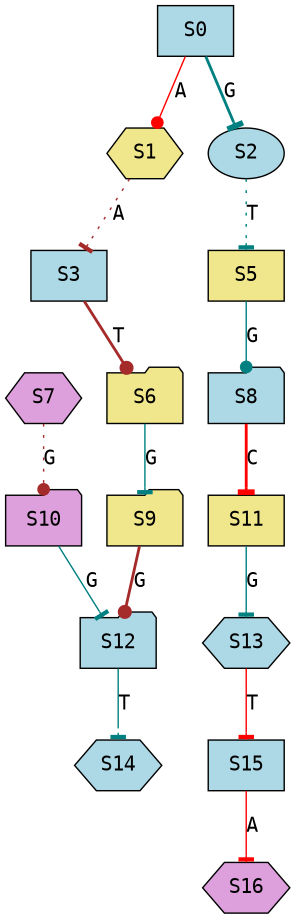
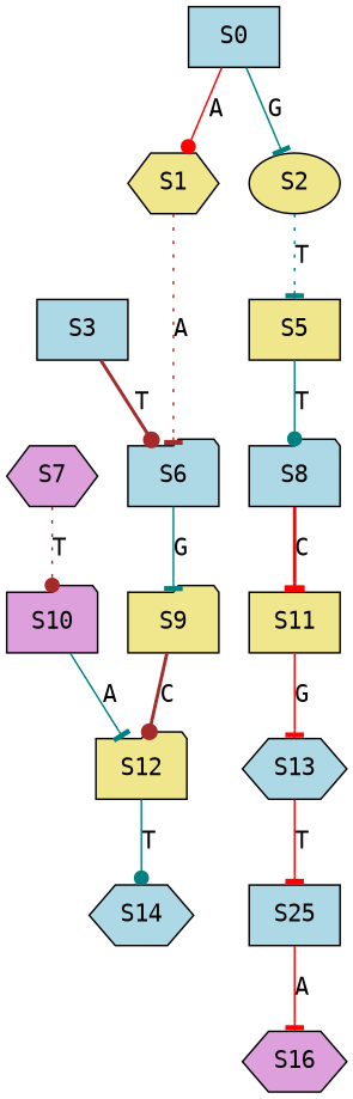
  strict digraph {
    fontname="DejaVu Sans Mono"
    node [fillcolor=lightblue fontname="DejaVu Sans Mono" shape=hexagon style=filled]
    edge [arrowhead=tee color=teal fontname="DejaVu Sans Mono" style=solid]
    S1 [fillcolor=khaki]
    S0 [shape=box]
-   S2 [shape=ellipse]
+   S2 [fillcolor=khaki shape=ellipse]
    S3 [shape=box]
    S5 [fillcolor=khaki shape=box]
-   S6 [fillcolor=khaki shape=folder]
+   S6 [shape=folder]
    S8 [shape=folder]
    S9 [fillcolor=khaki shape=folder]
    S7 [fillcolor=plum]
    S10 [fillcolor=plum shape=folder]
    S11 [fillcolor=khaki shape=box]
-   S12 [shape=folder]
+   S12 [fillcolor=khaki shape=folder]
    S13
    S14
-   S15 [shape=box]
+   S15 [shape=box label=S25]
    S16 [fillcolor=plum]
-   S1 -> S3 [color=brown label=A style=dotted]
+   S1 -> S6 [color=brown label=A style=dotted]
    S0 -> S1 [arrowhead=dot color=red label=A]
-   S0 -> S2 [label=G style=bold]
+   S0 -> S2 [label=G]
    S2 -> S5 [label=T style=dotted]
    S3 -> S6 [arrowhead=dot color=brown label=T style=bold]
-   S5 -> S8 [arrowhead=dot label=G]
+   S5 -> S8 [arrowhead=dot label=T]
    S6 -> S9 [label=G]
    S8 -> S11 [color=red label=C style=bold]
-   S9 -> S12 [arrowhead=dot color=brown label=G style=bold]
-   S7 -> S10 [arrowhead=dot color=brown label=G style=dotted]
-   S10 -> S12 [label=G]
-   S11 -> S13 [label=G]
-   S12 -> S14 [label=T]
+   S9 -> S12 [arrowhead=dot color=brown label=C style=bold]
+   S7 -> S10 [arrowhead=dot color=brown label=T style=dotted]
+   S10 -> S12 [label=A]
+   S11 -> S13 [color=red label=G]
+   S12 -> S14 [arrowhead=dot label=T]
    S13 -> S15 [color=red label=T]
    S15 -> S16 [color=red label=A]
  }
